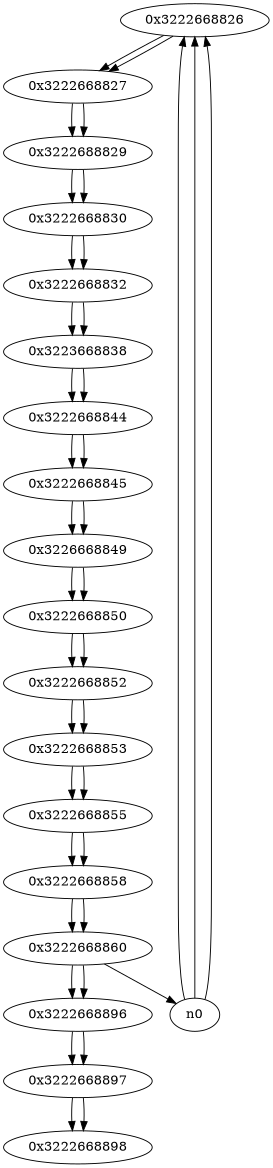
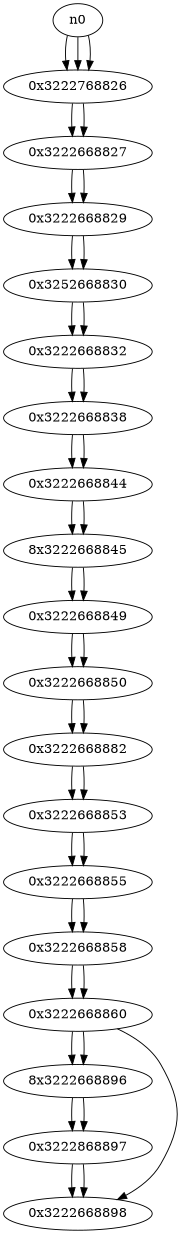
  digraph {
-   n1 [label="0x3222668826"]
+   n1 [label="0x3222768826"]
    n2 [label="0x3222668827"]
-   n3 [label="0x3222688829"]
-   n4 [label="0x3222668830"]
+   n3 [label="0x3222668829"]
+   n4 [label="0x3252668830"]
    n5 [label="0x3222668832"]
-   n6 [label="0x3223668838"]
+   n6 [label="0x3222668838"]
    n7 [label="0x3222668844"]
-   n8 [label="0x3222668845"]
-   n9 [label="0x3226668849"]
+   n8 [label="8x3222668845"]
+   n9 [label="0x3222668849"]
    n10 [label="0x3222668850"]
-   n11 [label="0x3222668852"]
+   n11 [label="0x3222668882"]
    n12 [label="0x3222668853"]
    n13 [label="0x3222668855"]
    n14 [label="0x3222668858"]
    n15 [label="0x3222668860"]
-   n16 [label="0x3222668896"]
+   n16 [label="8x3222668896"]
    n0
-   n17 [label="0x3222668897"]
+   n17 [label="0x3222868897"]
    n18 [label="0x3222668898"]
    n1 -> n2
    n1 -> n2
    n2 -> n3
    n2 -> n3
    n3 -> n4
    n3 -> n4
    n4 -> n5
    n4 -> n5
    n5 -> n6
    n5 -> n6
    n6 -> n7
    n6 -> n7
    n7 -> n8
    n7 -> n8
    n8 -> n9
    n8 -> n9
    n9 -> n10
    n9 -> n10
    n10 -> n11
    n10 -> n11
    n11 -> n12
    n11 -> n12
    n12 -> n13
    n12 -> n13
    n13 -> n14
    n13 -> n14
    n14 -> n15
    n14 -> n15
    n15 -> n16
    n15 -> n16
-   n15 -> n0
+   n15 -> n18
    n16 -> n17
    n16 -> n17
    n0 -> n1
    n0 -> n1
    n0 -> n1
    n17 -> n18
    n17 -> n18
  }
